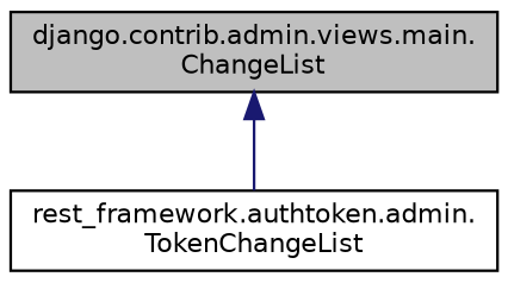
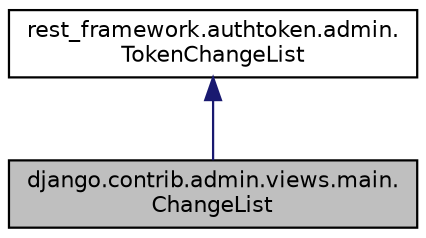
  digraph {
    node [color=black fontname=Helvetica fontsize=10 shape=record style=filled]
    n1 [fillcolor=grey75 fontcolor=black height=0.2 label="django.contrib.admin.views.main.\lChangeList" width=0.4]
    n2 [fillcolor=white height=0.2 label="rest_framework.authtoken.admin.\lTokenChangeList" width=0.4]
-   n1 -> n2 [color=midnightblue dir=back fontname=Helvetica fontsize=10 labelfontname=Helvetica labelfontsize=10 style=solid]
+   n2 -> n1 [color=midnightblue dir=back fontname=Helvetica fontsize=10 labelfontname=Helvetica labelfontsize=10 style=solid]
  }
